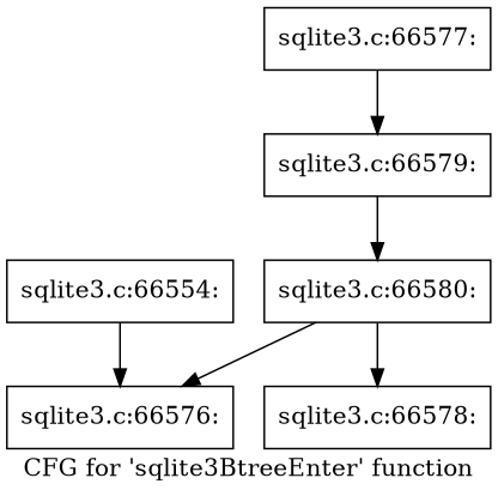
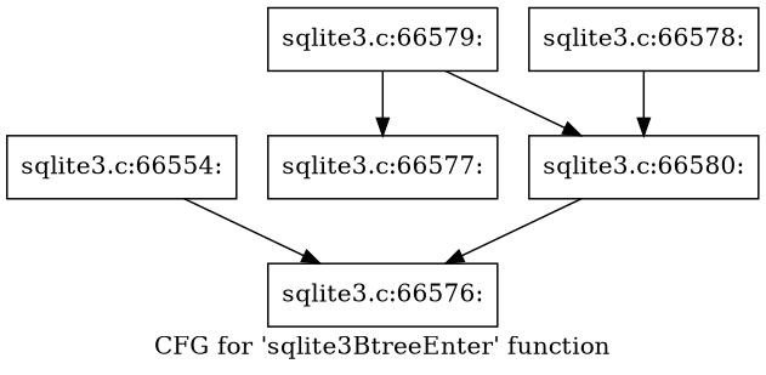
  digraph {
    label="CFG for 'sqlite3BtreeEnter' function"
    node [shape=record]
    n1 [label="{sqlite3.c:66554:}"]
    n2 [label="{sqlite3.c:66576:}"]
    n3 [label="{sqlite3.c:66577:}"]
    n4 [label="{sqlite3.c:66579:}"]
    n5 [label="{sqlite3.c:66578:}"]
    n6 [label="{sqlite3.c:66580:}"]
    n1 -> n2
-   n3 -> n4
+   n4 -> n3
    n4 -> n6
-   n6 -> n5
+   n5 -> n6
    n6 -> n2
  }
